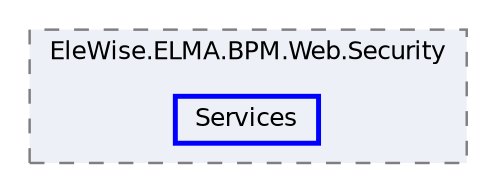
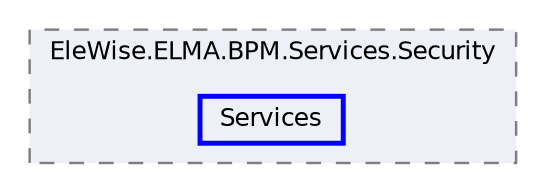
  digraph {
    compound=true
    n1 [color=blue fillcolor="#edf0f7" fontname=Helvetica fontsize=10 height=0.2 label=Services shape=box style="filled,bold" width=0.4]
    subgraph cluster_1 {
      bgcolor="#edf0f7"
      fontname=Helvetica
      fontsize=10
-     label="EleWise.ELMA.BPM.Web.Security"
+     label="EleWise.ELMA.BPM.Services.Security"
      pencolor=grey50
      style="filled,dashed"
      n1
    }
  }
